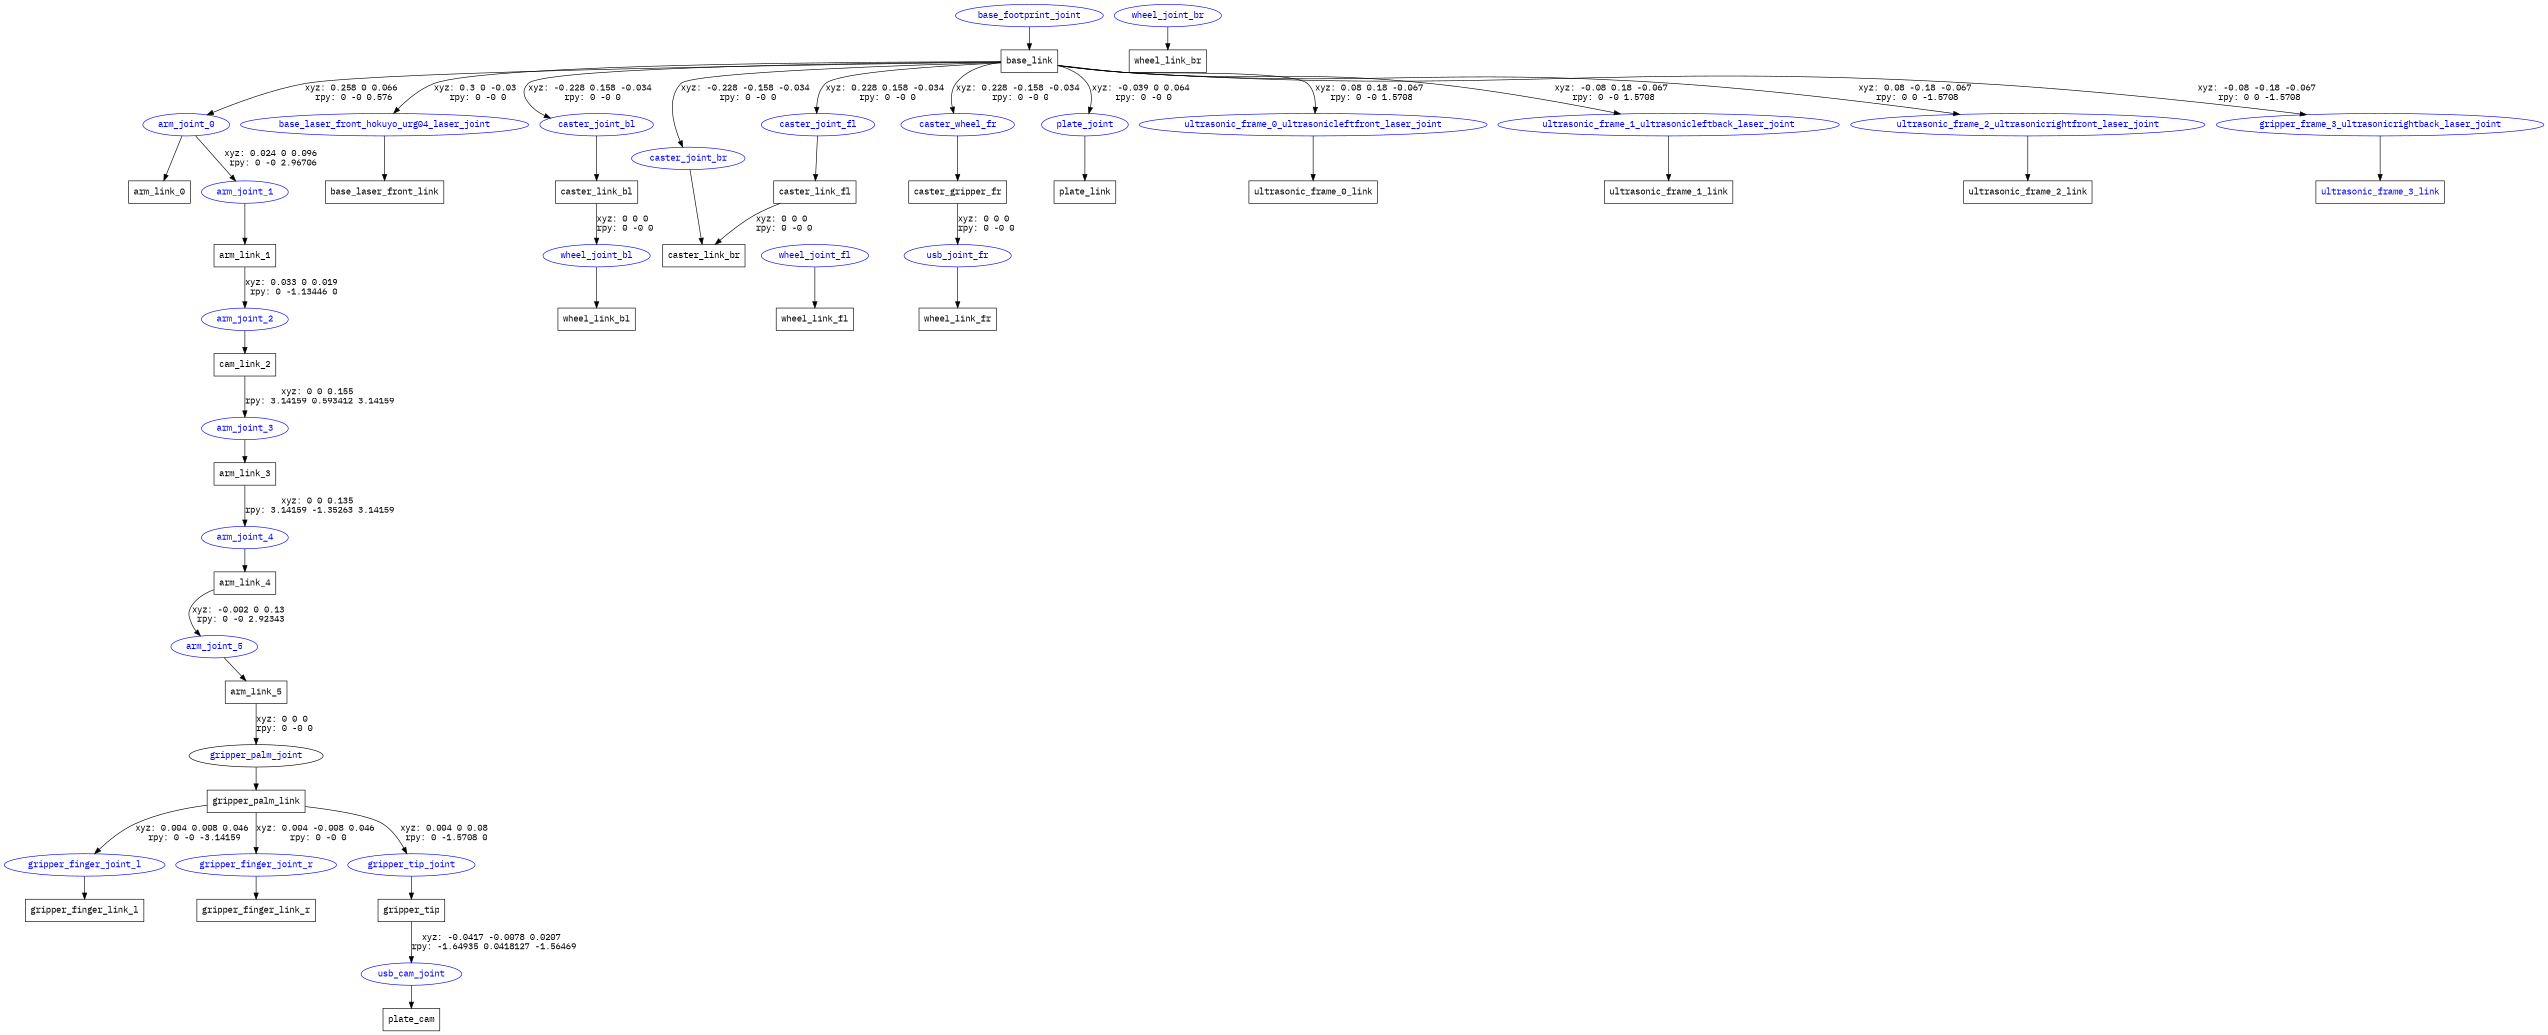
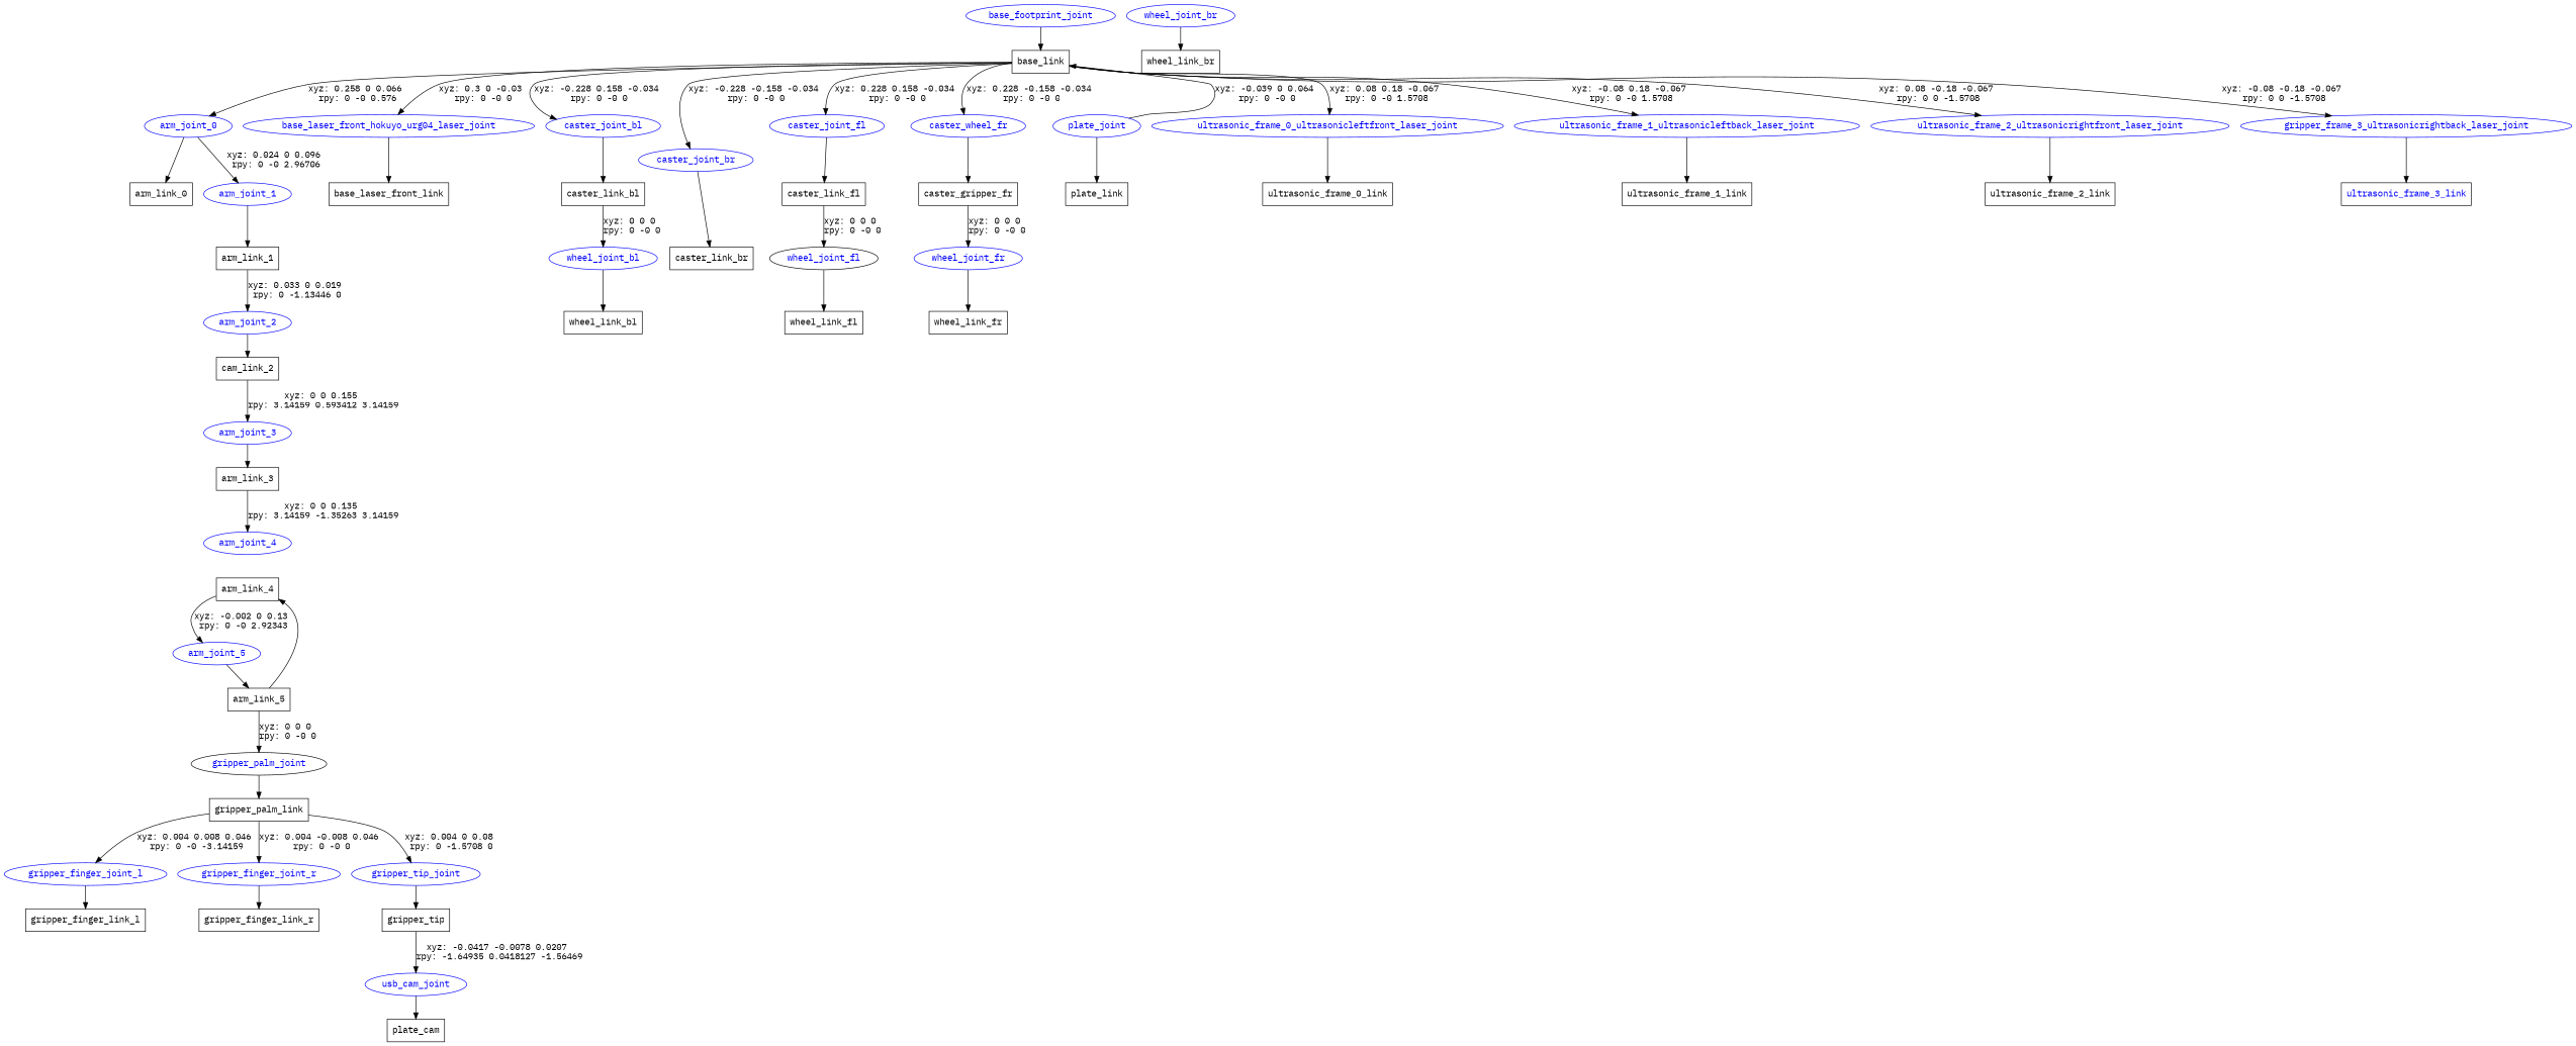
  digraph {
    fontname="IBM Plex Mono"
    node [fontcolor=blue fontname="IBM Plex Mono" shape=ellipse]
    edge [fontname="IBM Plex Mono"]
    base_footprint_joint [color=blue]
    n2 [label=base_link shape=box fontcolor=""]
    arm_joint_0 [color=blue]
    base_laser_front_hokuyo_urg04_laser_joint [color=blue]
    caster_joint_bl [color=blue]
    caster_joint_br [color=blue]
    caster_joint_fl [color=blue]
    n8 [color=blue label=caster_wheel_fr]
    plate_joint [color=blue]
    ultrasonic_frame_0_ultrasonicleftfront_laser_joint [color=blue]
    ultrasonic_frame_1_ultrasonicleftback_laser_joint [color=blue]
    ultrasonic_frame_2_ultrasonicrightfront_laser_joint [color=blue]
    n13 [color=blue label=gripper_frame_3_ultrasonicrightback_laser_joint]
    n14 [label=arm_link_0 shape=box fontcolor=""]
    arm_joint_1 [color=blue]
    n16 [label=base_laser_front_link shape=box fontcolor=""]
    n17 [label=caster_link_bl shape=box fontcolor=""]
    n18 [label=caster_link_br shape=box fontcolor=""]
    n19 [label=caster_link_fl shape=box fontcolor=""]
    n20 [label=caster_gripper_fr shape=box fontcolor=""]
    n21 [label=plate_link shape=box fontcolor=""]
    n22 [label=ultrasonic_frame_0_link shape=box fontcolor=""]
    n23 [label=ultrasonic_frame_1_link shape=box fontcolor=""]
    n24 [label=ultrasonic_frame_2_link shape=box fontcolor=""]
    n25 [label=ultrasonic_frame_3_link shape=box]
    n26 [label=arm_link_1 shape=box fontcolor=""]
    arm_joint_2 [color=blue]
    n28 [label=cam_link_2 shape=box fontcolor=""]
    arm_joint_3 [color=blue]
    n30 [label=arm_link_3 shape=box fontcolor=""]
    arm_joint_4 [color=blue]
    n32 [label=arm_link_4 shape=box fontcolor=""]
    arm_joint_5 [color=blue]
    n34 [label=arm_link_5 shape=box fontcolor=""]
    gripper_palm_joint [color=black]
    n36 [label=gripper_palm_link shape=box fontcolor=""]
    gripper_finger_joint_l [color=blue]
    gripper_finger_joint_r [color=blue]
    gripper_tip_joint [color=blue]
    n40 [label=gripper_finger_link_l shape=box fontcolor=""]
    n41 [label=gripper_finger_link_r shape=box fontcolor=""]
    n42 [label=gripper_tip shape=box fontcolor=""]
    usb_cam_joint [color=blue]
    n44 [label=plate_cam shape=box fontcolor=""]
    wheel_joint_bl [color=blue]
    n46 [label=wheel_link_bl shape=box fontcolor=""]
    wheel_joint_br [color=blue]
    n48 [label=wheel_link_br shape=box fontcolor=""]
-   wheel_joint_fl [color=blue]
+   wheel_joint_fl [color=black]
    n50 [label=wheel_link_fl shape=box fontcolor=""]
-   wheel_joint_fr [color=blue label=usb_joint_fr]
+   wheel_joint_fr [color=blue]
    n52 [label=wheel_link_fr shape=box fontcolor=""]
    base_footprint_joint -> n2
    n2 -> arm_joint_0 [label="xyz: 0.258 0 0.066 \nrpy: 0 -0 0.576"]
    n2 -> base_laser_front_hokuyo_urg04_laser_joint [label="xyz: 0.3 0 -0.03 \nrpy: 0 -0 0"]
    n2 -> caster_joint_bl [label="xyz: -0.228 0.158 -0.034 \nrpy: 0 -0 0"]
    n2 -> caster_joint_br [label="xyz: -0.228 -0.158 -0.034 \nrpy: 0 -0 0"]
    n2 -> caster_joint_fl [label="xyz: 0.228 0.158 -0.034 \nrpy: 0 -0 0"]
    n2 -> n8 [label="xyz: 0.228 -0.158 -0.034 \nrpy: 0 -0 0"]
-   n2 -> plate_joint [label="xyz: -0.039 0 0.064 \nrpy: 0 -0 0"]
+   plate_joint -> n2 [label="xyz: -0.039 0 0.064 \nrpy: 0 -0 0"]
    n2 -> ultrasonic_frame_0_ultrasonicleftfront_laser_joint [label="xyz: 0.08 0.18 -0.067 \nrpy: 0 -0 1.5708"]
    n2 -> ultrasonic_frame_1_ultrasonicleftback_laser_joint [label="xyz: -0.08 0.18 -0.067 \nrpy: 0 -0 1.5708"]
    n2 -> ultrasonic_frame_2_ultrasonicrightfront_laser_joint [label="xyz: 0.08 -0.18 -0.067 \nrpy: 0 0 -1.5708"]
    n2 -> n13 [label="xyz: -0.08 -0.18 -0.067 \nrpy: 0 0 -1.5708"]
    arm_joint_0 -> n14
    arm_joint_0 -> arm_joint_1 [label="xyz: 0.024 0 0.096 \nrpy: 0 -0 2.96706"]
    base_laser_front_hokuyo_urg04_laser_joint -> n16
    caster_joint_bl -> n17
    caster_joint_br -> n18
    caster_joint_fl -> n19
    n8 -> n20
    plate_joint -> n21
    ultrasonic_frame_0_ultrasonicleftfront_laser_joint -> n22
    ultrasonic_frame_1_ultrasonicleftback_laser_joint -> n23
    ultrasonic_frame_2_ultrasonicrightfront_laser_joint -> n24
    n13 -> n25
    arm_joint_1 -> n26
    n17 -> wheel_joint_bl [label="xyz: 0 0 0 \nrpy: 0 -0 0"]
-   n19 -> n18 [label="xyz: 0 0 0 \nrpy: 0 -0 0"]
+   n19 -> wheel_joint_fl [label="xyz: 0 0 0 \nrpy: 0 -0 0"]
    n20 -> wheel_joint_fr [label="xyz: 0 0 0 \nrpy: 0 -0 0"]
    n26 -> arm_joint_2 [label="xyz: 0.033 0 0.019 \nrpy: 0 -1.13446 0"]
    arm_joint_2 -> n28
    n28 -> arm_joint_3 [label="xyz: 0 0 0.155 \nrpy: 3.14159 0.593412 3.14159"]
    arm_joint_3 -> n30
    n30 -> arm_joint_4 [label="xyz: 0 0 0.135 \nrpy: 3.14159 -1.35263 3.14159"]
-   arm_joint_4 -> n32
+   n34 -> n32
    n32 -> arm_joint_5 [label="xyz: -0.002 0 0.13 \nrpy: 0 -0 2.92343"]
    arm_joint_5 -> n34
    n34 -> gripper_palm_joint [label="xyz: 0 0 0 \nrpy: 0 -0 0"]
    gripper_palm_joint -> n36
    n36 -> gripper_finger_joint_l [label="xyz: 0.004 0.008 0.046 \nrpy: 0 -0 -3.14159"]
    n36 -> gripper_finger_joint_r [label="xyz: 0.004 -0.008 0.046 \nrpy: 0 -0 0"]
    n36 -> gripper_tip_joint [label="xyz: 0.004 0 0.08 \nrpy: 0 -1.5708 0"]
    gripper_finger_joint_l -> n40
    gripper_finger_joint_r -> n41
    gripper_tip_joint -> n42
    n42 -> usb_cam_joint [label="xyz: -0.0417 -0.0078 0.0207 \nrpy: -1.64935 0.0418127 -1.56469"]
    usb_cam_joint -> n44
    wheel_joint_bl -> n46
    wheel_joint_br -> n48
    wheel_joint_fl -> n50
    wheel_joint_fr -> n52
  }
